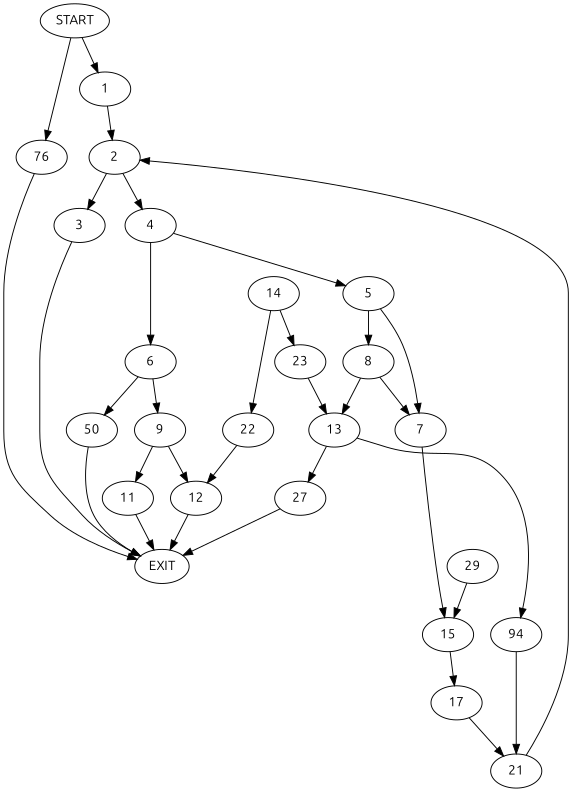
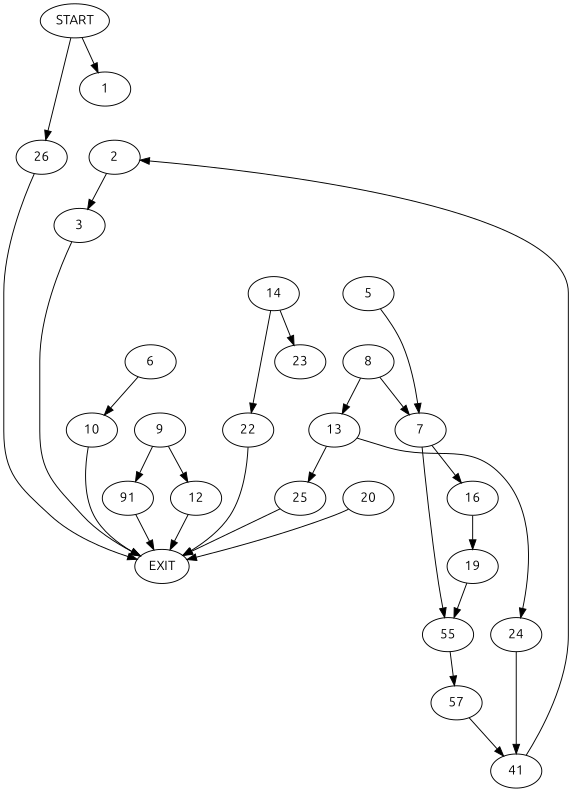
  digraph {
    fontname=Ubuntu
    node [fontname=Ubuntu]
    edge [fontname=Ubuntu]
    n1 [label=START]
    1
-   26 [label=76]
+   26
    2
    n5 [label=EXIT]
    3
-   4
    5
    6
    7
    8
    9
-   10 [label=50]
-   15
+   10
+   15 [label=55]
+   16
    13
-   11
+   11 [label=91]
    12
-   17
-   19 [label=29]
-   24 [label=94]
-   25 [label=27]
+   17 [label=57]
+   19
+   24
+   25
    14
    22
    23
-   21
+   21 [label=41]
+   20
    n1 -> 1
    n1 -> 26
-   1 -> 2
    26 -> n5
    2 -> 3
-   2 -> 4
    3 -> n5
-   4 -> 5
-   4 -> 6
    5 -> 7
-   5 -> 8
-   6 -> 9
    6 -> 10
    7 -> 15
+   7 -> 16
    8 -> 7
    8 -> 13
    9 -> 11
    9 -> 12
    10 -> n5
    15 -> 17
+   16 -> 19
    13 -> 24
    13 -> 25
    11 -> n5
    12 -> n5
    17 -> 21
    19 -> 15
    24 -> 21
    25 -> n5
    14 -> 22
    14 -> 23
-   22 -> 12
-   23 -> 13
+   22 -> n5
    21 -> 2
+   20 -> n5
  }
